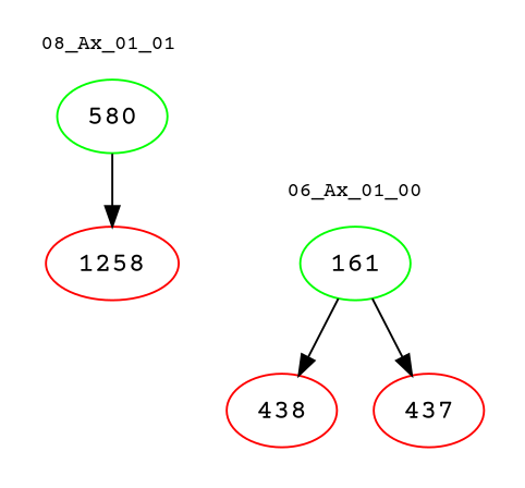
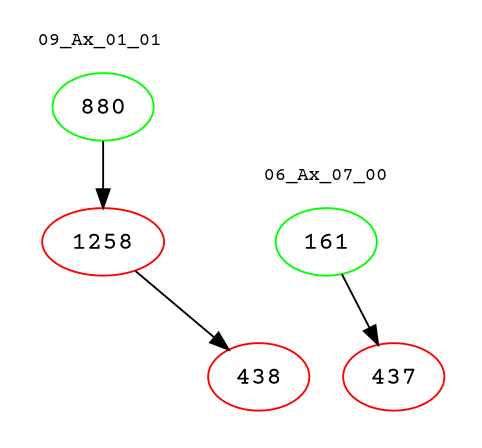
  digraph {
    fontname="Courier Prime"
    node [color=red fontname="Courier Prime"]
    edge [color=black fontname="Courier Prime"]
-   n1 [color=green label=580]
+   n1 [color=green label=880]
    n2 [label=1258]
    n3 [color=green label=161]
    n4 [label=437]
    n5 [label=438]
    subgraph cluster_1 {
      color=white
      fontsize=10
-     label="08_Ax_01_01"
+     label="09_Ax_01_01"
      n1
      n2
    }
    subgraph cluster_2 {
      color=white
      fontsize=10
-     label="06_Ax_01_00"
+     label="06_Ax_07_00"
      n3
      n4
      n5
    }
    n1 -> n2
    n3 -> n4
-   n3 -> n5
+   n2 -> n5
  }
